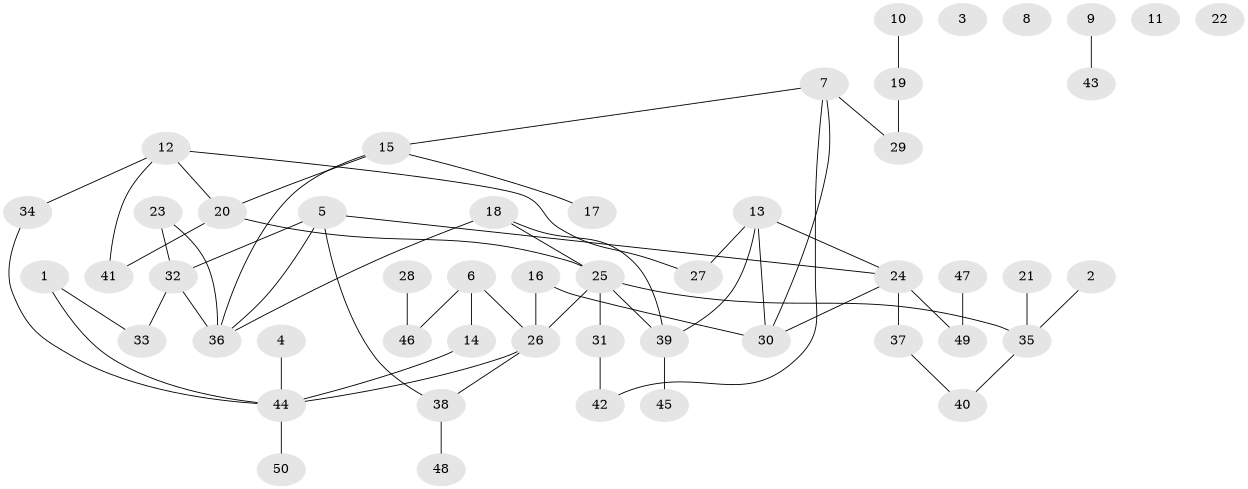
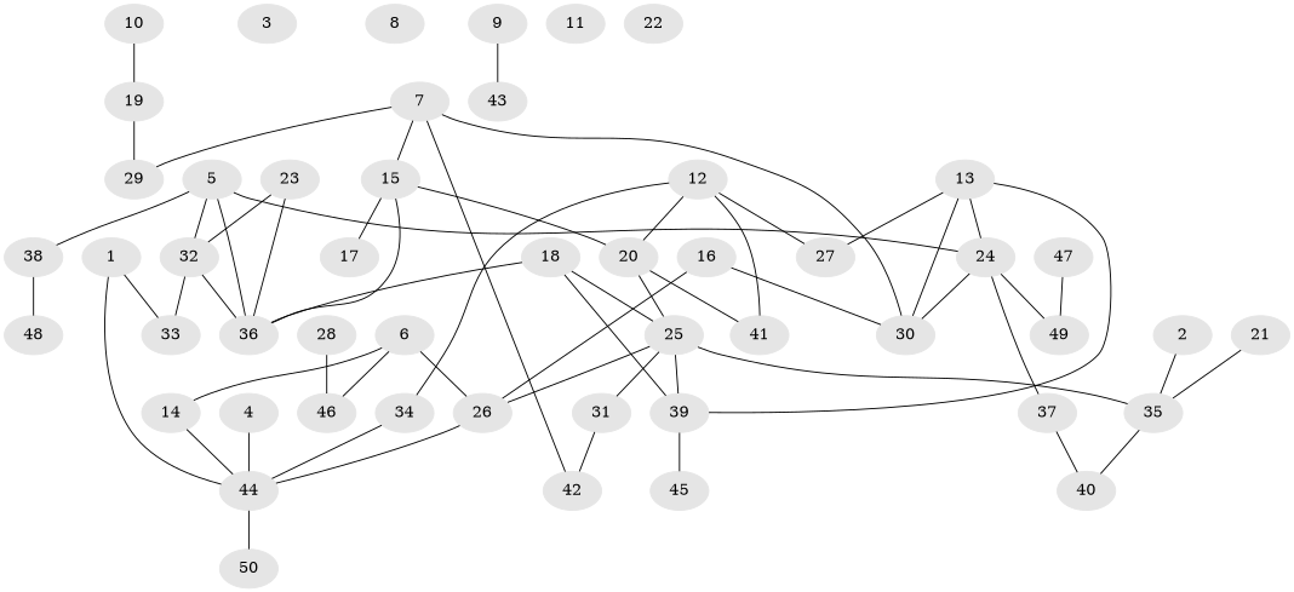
  graph {
    node [color=gray90 style=filled]
    1
    44
    33
    32
    36
    50
    2
    35
    40
    3
    4
    5
    24
    38
    30
    37
    49
    48
    6
    14
    26
    46
    7
    15
    29
    42
    20
    17
    41
    25
    8
    9
    43
    10
    19
    11
    12
    27
    34
    13
    39
    45
    16
    18
    31
    21
    22
    23
    28
    47
    1 -- 44
    1 -- 33
    44 -- 50
    32 -- 33
    32 -- 36
    2 -- 35
    35 -- 40
    4 -- 44
    5 -- 32
    5 -- 36
    5 -- 24
    5 -- 38
    24 -- 30
    24 -- 37
    24 -- 49
    38 -- 48
    37 -- 40
    6 -- 14
    6 -- 26
    6 -- 46
    14 -- 44
    26 -- 44
-   26 -- 38
    7 -- 30
    7 -- 15
    7 -- 29
    7 -- 42
    15 -- 36
    15 -- 20
    15 -- 17
    20 -- 41
    20 -- 25
    25 -- 35
    25 -- 26
    25 -- 39
    25 -- 31
    9 -- 43
    10 -- 19
    19 -- 29
    12 -- 20
    12 -- 41
    12 -- 27
    12 -- 34
    34 -- 44
    13 -- 24
    13 -- 30
    13 -- 27
    13 -- 39
    39 -- 45
    16 -- 30
    16 -- 26
    18 -- 36
    18 -- 25
    18 -- 39
    31 -- 42
    21 -- 35
    23 -- 32
    23 -- 36
    28 -- 46
    47 -- 49
  }
